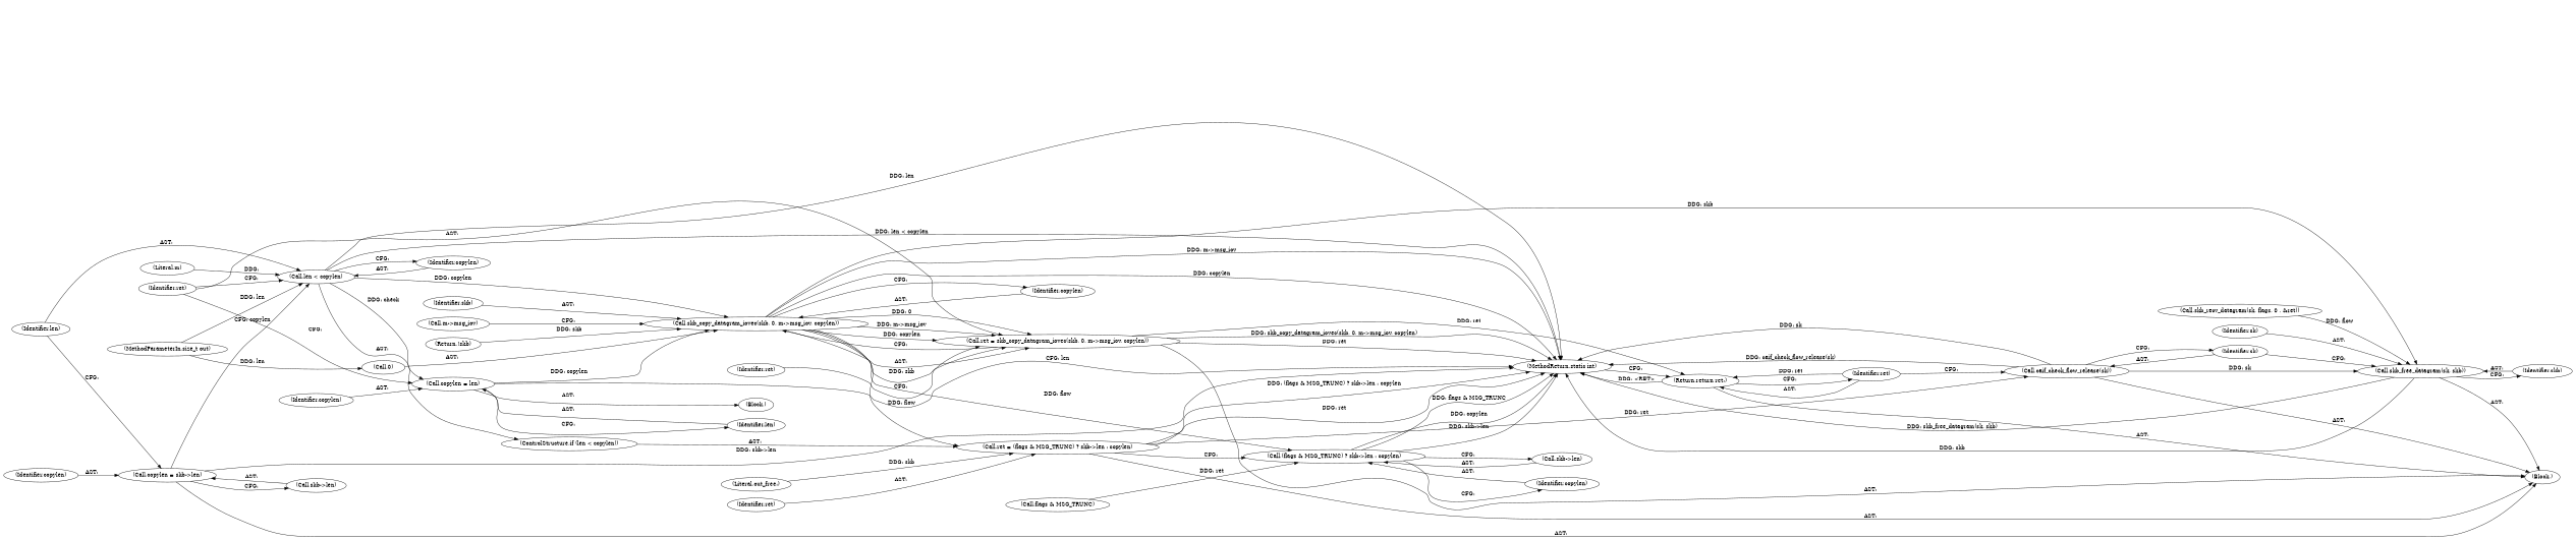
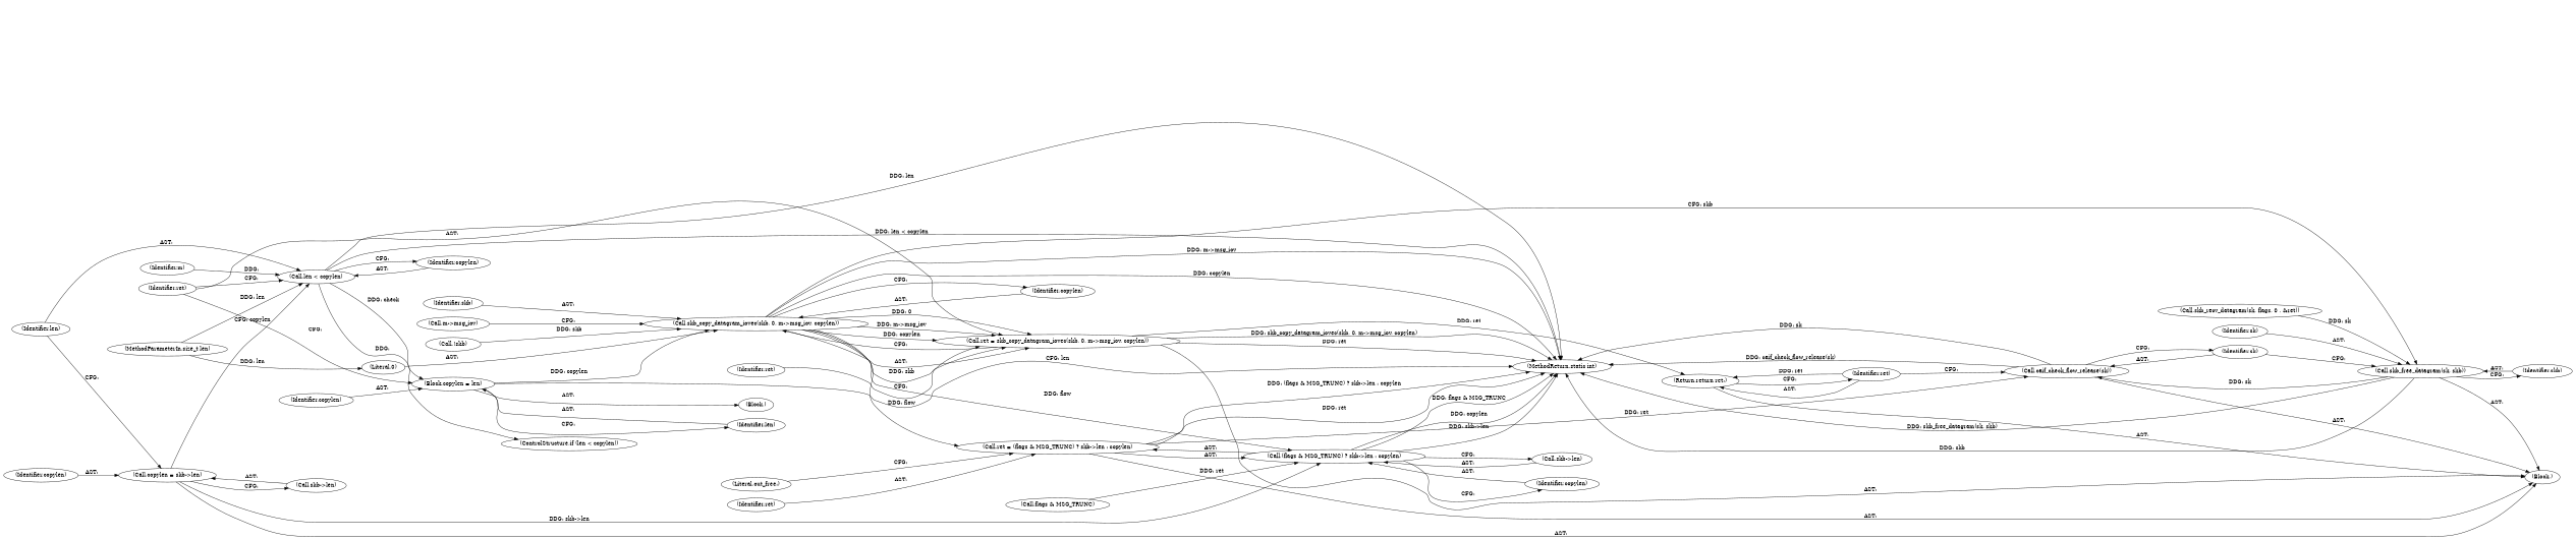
  digraph {
    rankdir=LR
    n1 [label="(Call,copylen = skb->len)"]
    n2 [label="(Call,len < copylen)"]
    n3 [label="(Block,)"]
    n4 [label="(Call,skb->len)"]
    n5 [label="(MethodReturn,static int)"]
-   n6 [label="(Call,copylen = len)"]
+   n6 [label="(Block,copylen = len)"]
    n7 [label="(Call,skb_copy_datagram_iovec(skb, 0, m->msg_iov, copylen))"]
    n8 [label="(Identifier,copylen)"]
    n9 [label="(ControlStructure,if (len < copylen))"]
    n10 [label="(Return,return ret;)"]
    n11 [label="(Block,)"]
    n12 [label="(Identifier,len)"]
    n13 [label="(Call,ret = skb_copy_datagram_iovec(skb, 0, m->msg_iov, copylen))"]
    n14 [label="(Call,ret = (flags & MSG_TRUNC) ? skb->len : copylen)"]
    n15 [label="(Call,(flags & MSG_TRUNC) ? skb->len : copylen)"]
    n16 [label="(Call,skb_free_datagram(sk, skb))"]
    n17 [label="(Identifier,copylen)"]
    n18 [label="(Call,caif_check_flow_release(sk))"]
    n19 [label="(Identifier,copylen)"]
    n20 [label="(Call,skb->len)"]
    n21 [label="(Identifier,skb)"]
    n22 [label="(Identifier,ret)"]
    n23 [label="(Identifier,sk)"]
    n24 [label="(Call,flags & MSG_TRUNC)"]
-   n25 [label="(Call,0)"]
+   n25 [label="(Literal,0)"]
    n26 [label="(Identifier,ret)"]
    n27 [label="(Identifier,len)"]
    n28 [label="(Literal,out_free:)"]
    n29 [label="(Identifier,ret)"]
    n30 [label="(Identifier,ret)"]
    n31 [label="(Identifier,copylen)"]
-   n32 [label="(Return,!skb)"]
+   n32 [label="(Call,!skb)"]
    n33 [label="(Identifier,copylen)"]
-   n34 [label="(Literal,m)"]
+   n34 [label="(Identifier,m)"]
    n35 [label="(Identifier,skb)"]
    n36 [label="(Call,skb_recv_datagram(sk, flags, 0 , &ret))"]
-   n37 [label="(MethodParameterIn,size_t out)"]
+   n37 [label="(MethodParameterIn,size_t len)"]
    n38 [label="(Call,m->msg_iov)"]
    n39 [label="(Identifier,sk)"]
    n1 -> n2 [label="CFG: copylen"]
    n1 -> n3 [label="AST: "]
    n1 -> n4 [label="CFG: "]
-   n1 -> n5 [label="DDG: skb->len"]
+   n1 -> n15 [label="DDG: skb->len"]
    n2 -> n5 [label="DDG: len"]
    n2 -> n5 [label="DDG: len < copylen"]
    n2 -> n6 [label="DDG: check"]
-   n2 -> n7 [label="DDG: copylen"]
    n2 -> n8 [label="CFG: "]
-   n2 -> n9 [label="AST: "]
+   n2 -> n9 [label="DDG: "]
    n4 -> n1 [label="AST: "]
-   n5 -> n10 [label="CFG: "]
    n6 -> n5 [label="CFG: len"]
    n6 -> n7 [label="DDG: copylen"]
    n6 -> n11 [label="AST: "]
    n6 -> n12 [label="CFG: "]
    n7 -> n5 [label="DDG: m->msg_iov"]
    n7 -> n5 [label="DDG: copylen"]
    n7 -> n13 [label="AST: "]
    n7 -> n13 [label="DDG: skb"]
    n7 -> n13 [label="DDG: 0"]
    n7 -> n13 [label="DDG: m->msg_iov"]
    n7 -> n13 [label="DDG: copylen"]
    n7 -> n14 [label="DDG: flow"]
    n7 -> n15 [label="DDG: flow"]
-   n7 -> n16 [label="DDG: skb"]
+   n7 -> n16 [label="CFG: skb"]
    n7 -> n17 [label="CFG: "]
    n8 -> n2 [label="AST: "]
    n10 -> n3 [label="AST: "]
-   n10 -> n5 [label="DDG: <RET>"]
    n10 -> n22 [label="CFG: "]
    n12 -> n6 [label="AST: "]
    n13 -> n3 [label="AST: "]
    n13 -> n5 [label="DDG: skb_copy_datagram_iovec(skb, 0, m->msg_iov, copylen)"]
    n13 -> n5 [label="DDG: ret"]
    n13 -> n7 [label="CFG: "]
    n13 -> n10 [label="DDG: ret"]
    n14 -> n3 [label="AST: "]
    n14 -> n5 [label="DDG: (flags & MSG_TRUNC) ? skb->len : copylen"]
    n14 -> n5 [label="DDG: ret"]
-   n14 -> n15 [label="CFG: "]
+   n14 -> n15 [label="AST: "]
    n14 -> n18 [label="DDG: ret"]
    n15 -> n5 [label="DDG: skb->len"]
    n15 -> n5 [label="DDG: flags & MSG_TRUNC"]
    n15 -> n5 [label="DDG: copylen"]
-   n9 -> n14 [label="AST: "]
+   n15 -> n14 [label="AST: "]
    n15 -> n19 [label="CFG: "]
    n15 -> n20 [label="CFG: "]
    n16 -> n3 [label="AST: "]
    n16 -> n5 [label="DDG: skb_free_datagram(sk, skb)"]
    n16 -> n5 [label="DDG: skb"]
-   n18 -> n16 [label="DDG: sk"]
+   n16 -> n18 [label="DDG: sk"]
    n16 -> n21 [label="CFG: "]
    n17 -> n7 [label="AST: "]
    n18 -> n3 [label="AST: "]
    n18 -> n5 [label="DDG: sk"]
    n18 -> n5 [label="DDG: caif_check_flow_release(sk)"]
    n18 -> n23 [label="CFG: "]
    n19 -> n15 [label="AST: "]
    n20 -> n15 [label="AST: "]
    n21 -> n16 [label="AST: "]
    n22 -> n10 [label="AST: "]
    n22 -> n10 [label="DDG: ret"]
    n22 -> n18 [label="CFG: "]
    n23 -> n16 [label="CFG: "]
    n23 -> n18 [label="AST: "]
    n24 -> n15 [label="DDG: ret"]
    n25 -> n7 [label="AST: "]
    n26 -> n2 [label="CFG: "]
    n26 -> n6 [label="CFG: "]
    n26 -> n13 [label="AST: "]
    n27 -> n1 [label="CFG: "]
    n27 -> n2 [label="AST: "]
-   n28 -> n14 [label="DDG: skb"]
+   n28 -> n14 [label="CFG: "]
    n29 -> n13 [label="CFG: "]
    n30 -> n14 [label="AST: "]
    n31 -> n6 [label="AST: "]
    n32 -> n7 [label="DDG: skb"]
    n33 -> n1 [label="AST: "]
    n34 -> n2 [label="DDG: "]
    n35 -> n7 [label="AST: "]
-   n36 -> n16 [label="DDG: flow"]
+   n36 -> n16 [label="DDG: sk"]
    n37 -> n2 [label="DDG: len"]
    n37 -> n25 [label="DDG: len"]
    n38 -> n7 [label="CFG: "]
    n39 -> n16 [label="AST: "]
  }
